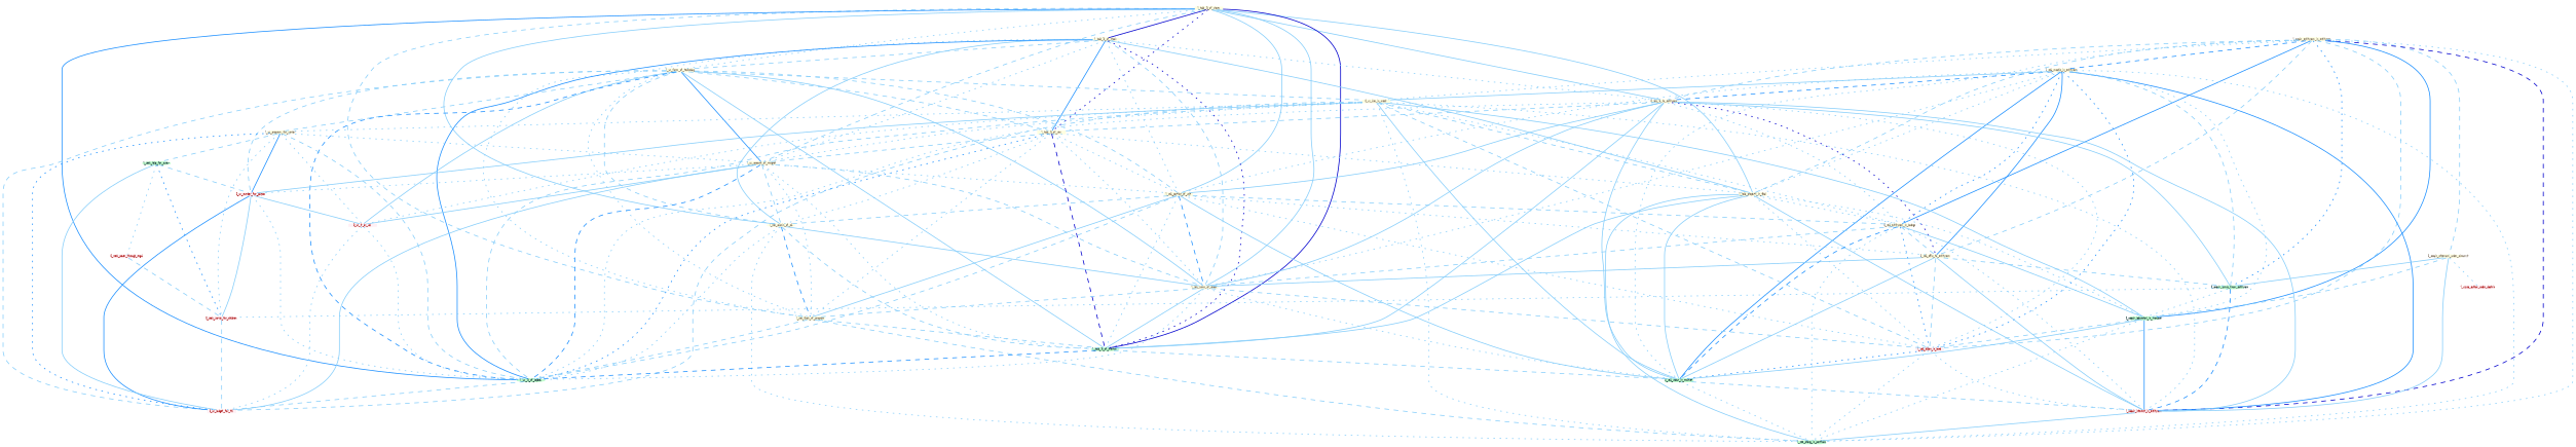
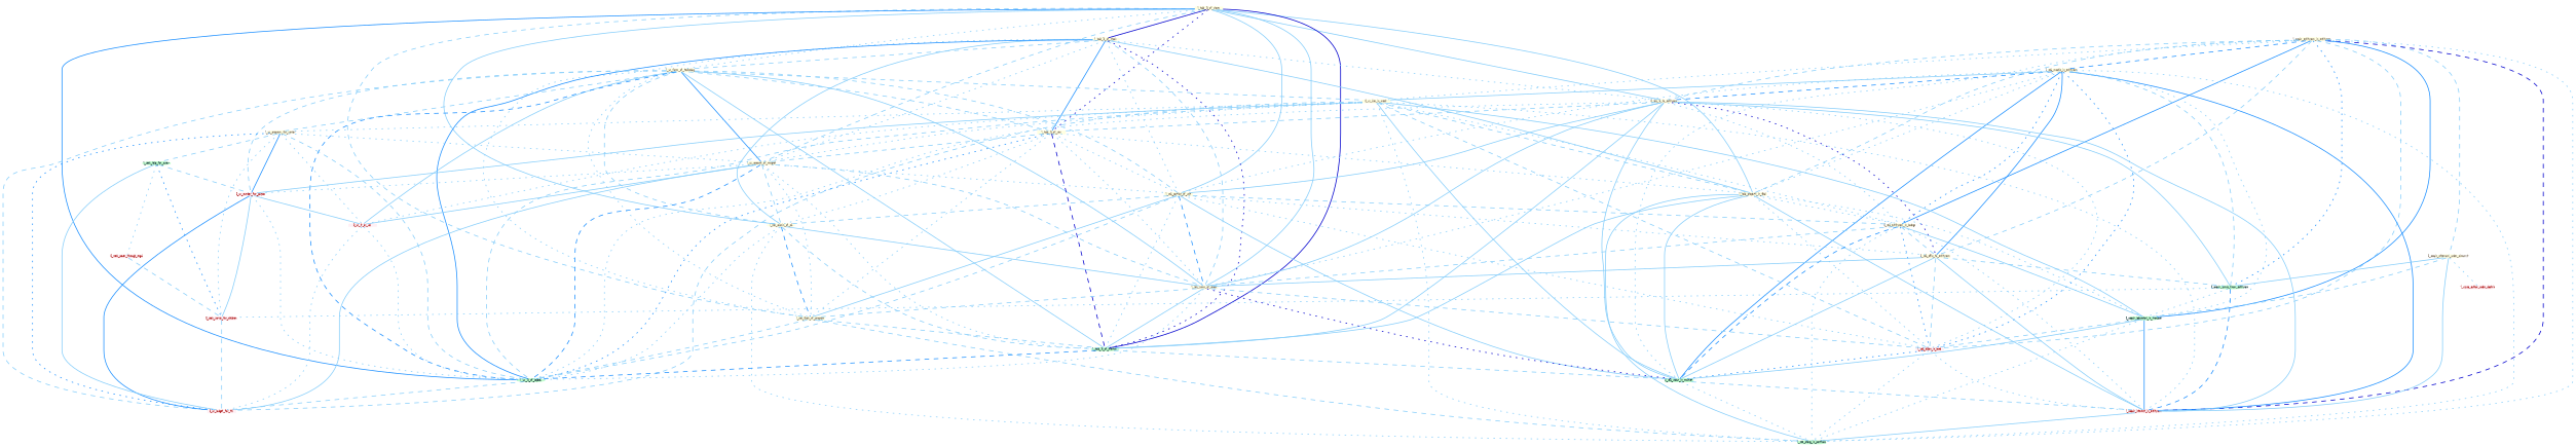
  graph {
    fontname="Patrick Hand"
    node [color="#ffffe0" fixedsize=true fontcolor="#8b7d6b" fontname="Patrick Hand" fontsize=4 shape=ellipse style=filled]
    edge [color="#87cefa" fontname="Patrick Hand" style=dotted w=1]
    "1_hold_%_of_share " [height=.06 shape=cylinder width=.5]
    "1_hold_%_of_stock " [height=.06 width=.5]
    "1_acquir_entitynam_in_entitynam " [height=.06 shape=cylinder width=.5]
    "0_sell_machin_in_entitynam " [height=.06 shape=cylinder width=.5]
    "0_sell_%_to_entitynam " [height=.06 width=.5]
    "1_us_form_of_technolog " [height=.06 shape=note width=.5]
    "0_us_line_in_meet " [height=.06 shape=cylinder width=.5]
    "1_hold_%_of_yen " [height=.06 shape=note width=.5]
    "1_hold_properti_in_field " [height=.06 shape=cylinder width=.5]
    "1_us_program_for_worker " [height=.06 width=.5]
    "1_us_account_of_magnat " [height=.06 shape=cylinder width=.5]
    "1_sell_portion_of_unit " [height=.06 shape=note width=.5]
    "0_sell_entitynam_in_bodega " [height=.06 width=.5]
    "0_sell_offic_to_entitynam " [height=.06 shape=note width=.5]
    "1_see_culmin_of_all " [height=.06 width=.5]
    "0_acquir_othernum_under_circumst " [height=.06 width=.5]
    "1_sell_some_of_check " [height=.06 width=.5]
    "1_see_flock_of_program " [height=.06 shape=note width=.5]
    "0_seek_power_through_regul " [color="#fff0f5" fontcolor="#b22222" height=.06 shape=cylinder width=.5]
    "0_us_number_for_purpos " [color="#fff0f5" fontcolor="#b22222" height=.06 width=.5]
    "1_sell_billion_in_bond " [color="#fff0f5" fontcolor="#b22222" height=.06 shape=note width=.5]
    "0_us_it_as_wai " [color="#fff0f5" fontcolor="#b22222" height=.06 shape=cylinder width=.5]
    "1_usurp_author_under_doctrin " [color="#fff0f5" fontcolor="#b22222" height=.06 shape=note width=.5]
    "1_acquir_interest_in_entitynam " [color="#fff0f5" fontcolor="#b22222" height=.06 shape=note width=.5]
    "0_seek_servic_for_children " [color="#fff0f5" fontcolor="#b22222" height=.06 shape=note width=.5]
    "0_us_budget_for_thi " [color="#fff0f5" fontcolor="#b22222" height=.06 shape=note width=.5]
    "1_hold_%_of_market " [color="#BDFCC9" fontcolor="#2f4f4f" height=.06 width=.5]
    "1_us_%_of_capabl " [color="#BDFCC9" fontcolor="#2f4f4f" height=.06 width=.5]
    "0_acquir_servic_from_entitynam " [color="#BDFCC9" fontcolor="#2f4f4f" height=.06 width=.5]
    "0_acquir_laboratori_in_transact " [color="#BDFCC9" fontcolor="#2f4f4f" height=.06 shape=cylinder width=.5]
    "0_sell_secur_in_market " [color="#BDFCC9" fontcolor="#2f4f4f" height=.06 shape=note width=.5]
    "1_see_chang_in_portfolio " [color="#BDFCC9" fontcolor="#2f4f4f" height=.06 shape=cylinder width=.5]
    "1_seek_help_for_owner " [color="#BDFCC9" fontcolor="#2f4f4f" height=.06 width=.5]
    subgraph sub_1 {
      "1_hold_%_of_share "
      "1_hold_%_of_stock "
      "1_acquir_entitynam_in_entitynam "
      "0_sell_machin_in_entitynam "
      "0_sell_%_to_entitynam "
      "1_us_form_of_technolog "
      "0_us_line_in_meet "
      "1_hold_%_of_yen "
      "1_hold_properti_in_field "
      "1_us_program_for_worker "
      "1_us_account_of_magnat "
      "1_sell_portion_of_unit "
      "0_sell_entitynam_in_bodega "
      "0_sell_offic_to_entitynam "
      "1_see_culmin_of_all "
      "0_acquir_othernum_under_circumst "
      "1_sell_some_of_check "
      "1_see_flock_of_program "
    }
    subgraph sub_2 {
      "0_seek_power_through_regul "
      "0_us_number_for_purpos "
      "1_sell_billion_in_bond "
      "0_us_it_as_wai "
      "1_usurp_author_under_doctrin "
      "1_acquir_interest_in_entitynam "
      "0_seek_servic_for_children "
      "0_us_budget_for_thi "
    }
    "1_hold_%_of_share " -- "1_hold_%_of_stock " [color="#0000cd" style=solid w=3]
    "1_hold_%_of_share " -- "0_sell_%_to_entitynam " [style=solid]
    "1_hold_%_of_share " -- "1_us_form_of_technolog "
    "1_hold_%_of_share " -- "1_hold_%_of_yen " [color="#0000cd" w=3]
    "1_hold_%_of_share " -- "1_hold_properti_in_field " [style=solid]
    "1_hold_%_of_share " -- "1_us_account_of_magnat " [style=dashed]
    "1_hold_%_of_share " -- "1_sell_portion_of_unit " [style=solid]
    "1_hold_%_of_share " -- "1_see_culmin_of_all " [style=solid]
    "1_hold_%_of_share " -- "1_sell_some_of_check " [style=solid]
    "1_hold_%_of_share " -- "1_see_flock_of_program " [style=dashed]
    "1_hold_%_of_share " -- "1_hold_%_of_market " [color="#0000cd" style=solid w=3]
    "1_hold_%_of_share " -- "1_us_%_of_capabl " [color="#1e90ff" style=solid w=2]
    "1_hold_%_of_stock " -- "0_sell_%_to_entitynam "
    "1_hold_%_of_stock " -- "1_us_form_of_technolog " [style=dashed]
    "1_hold_%_of_stock " -- "1_hold_%_of_yen " [color="#1e90ff" style=solid w=3]
    "1_hold_%_of_stock " -- "1_hold_properti_in_field " [style=solid]
    "1_hold_%_of_stock " -- "1_us_account_of_magnat "
    "1_hold_%_of_stock " -- "1_sell_portion_of_unit "
    "1_hold_%_of_stock " -- "1_see_culmin_of_all " [style=solid]
    "1_hold_%_of_stock " -- "1_sell_some_of_check " [style=dashed]
    "1_hold_%_of_stock " -- "1_see_flock_of_program "
    "1_hold_%_of_stock " -- "1_hold_%_of_market " [color="#0000cd" w=3]
    "1_hold_%_of_stock " -- "1_us_%_of_capabl " [color="#1e90ff" style=solid w=2]
    "1_acquir_entitynam_in_entitynam " -- "0_sell_machin_in_entitynam " [color="#1e90ff" style=dashed w=2]
    "1_acquir_entitynam_in_entitynam " -- "0_sell_%_to_entitynam " [style=dashed]
    "1_acquir_entitynam_in_entitynam " -- "0_us_line_in_meet "
    "1_acquir_entitynam_in_entitynam " -- "1_hold_properti_in_field " [style=dashed]
    "1_acquir_entitynam_in_entitynam " -- "0_sell_entitynam_in_bodega " [color="#1e90ff" style=solid w=2]
    "1_acquir_entitynam_in_entitynam " -- "0_sell_offic_to_entitynam " [style=dashed]
    "1_acquir_entitynam_in_entitynam " -- "0_acquir_othernum_under_circumst " [style=dashed]
    "1_acquir_entitynam_in_entitynam " -- "1_sell_billion_in_bond " [style=dashed]
    "1_acquir_entitynam_in_entitynam " -- "1_acquir_interest_in_entitynam " [color="#0000cd" style=dashed w=3]
    "1_acquir_entitynam_in_entitynam " -- "0_acquir_servic_from_entitynam " [color="#1e90ff" w=2]
    "1_acquir_entitynam_in_entitynam " -- "0_acquir_laboratori_in_transact " [color="#1e90ff" style=solid w=2]
    "1_acquir_entitynam_in_entitynam " -- "0_sell_secur_in_market "
    "1_acquir_entitynam_in_entitynam " -- "1_see_chang_in_portfolio "
    "0_sell_machin_in_entitynam " -- "0_sell_%_to_entitynam " [color="#1e90ff" style=dashed w=2]
    "0_sell_machin_in_entitynam " -- "0_us_line_in_meet " [style=solid]
    "0_sell_machin_in_entitynam " -- "1_hold_properti_in_field "
    "0_sell_machin_in_entitynam " -- "1_sell_portion_of_unit "
    "0_sell_machin_in_entitynam " -- "0_sell_entitynam_in_bodega " [color="#1e90ff" w=2]
    "0_sell_machin_in_entitynam " -- "0_sell_offic_to_entitynam " [color="#1e90ff" style=solid w=2]
    "0_sell_machin_in_entitynam " -- "1_sell_some_of_check "
    "0_sell_machin_in_entitynam " -- "1_sell_billion_in_bond " [color="#1e90ff" w=2]
    "0_sell_machin_in_entitynam " -- "1_acquir_interest_in_entitynam " [color="#1e90ff" style=solid w=2]
    "0_sell_machin_in_entitynam " -- "0_acquir_servic_from_entitynam " [style=dashed]
    "0_sell_machin_in_entitynam " -- "0_acquir_laboratori_in_transact "
    "0_sell_machin_in_entitynam " -- "0_sell_secur_in_market " [color="#1e90ff" style=solid w=2]
    "0_sell_machin_in_entitynam " -- "1_see_chang_in_portfolio "
    "0_sell_%_to_entitynam " -- "1_hold_%_of_yen " [style=dashed]
    "0_sell_%_to_entitynam " -- "1_sell_portion_of_unit " [style=solid]
    "0_sell_%_to_entitynam " -- "0_sell_entitynam_in_bodega "
    "0_sell_%_to_entitynam " -- "0_sell_offic_to_entitynam " [color="#0000cd" w=3]
    "0_sell_%_to_entitynam " -- "1_sell_some_of_check " [style=solid]
    "0_sell_%_to_entitynam " -- "1_sell_billion_in_bond "
    "0_sell_%_to_entitynam " -- "1_acquir_interest_in_entitynam " [style=solid]
    "0_sell_%_to_entitynam " -- "1_hold_%_of_market " [style=solid]
    "0_sell_%_to_entitynam " -- "1_us_%_of_capabl "
    "0_sell_%_to_entitynam " -- "0_acquir_servic_from_entitynam " [style=solid]
    "0_sell_%_to_entitynam " -- "0_sell_secur_in_market " [style=solid]
    "1_us_form_of_technolog " -- "0_us_line_in_meet " [style=dashed]
    "1_us_form_of_technolog " -- "1_hold_%_of_yen " [style=dashed]
    "1_us_form_of_technolog " -- "1_us_program_for_worker " [style=dashed]
    "1_us_form_of_technolog " -- "1_us_account_of_magnat " [color="#1e90ff" style=solid w=2]
    "1_us_form_of_technolog " -- "1_sell_portion_of_unit " [style=dashed]
    "1_us_form_of_technolog " -- "1_see_culmin_of_all " [style=dashed]
    "1_us_form_of_technolog " -- "1_sell_some_of_check " [style=solid]
    "1_us_form_of_technolog " -- "1_see_flock_of_program "
    "1_us_form_of_technolog " -- "0_us_number_for_purpos " [style=dashed]
    "1_us_form_of_technolog " -- "0_us_it_as_wai " [style=solid]
    "1_us_form_of_technolog " -- "0_us_budget_for_thi " [style=dashed]
    "1_us_form_of_technolog " -- "1_hold_%_of_market " [style=solid]
    "1_us_form_of_technolog " -- "1_us_%_of_capabl " [color="#1e90ff" style=dashed w=2]
    "0_us_line_in_meet " -- "1_hold_properti_in_field " [style=dashed]
    "0_us_line_in_meet " -- "1_us_program_for_worker "
    "0_us_line_in_meet " -- "1_us_account_of_magnat "
    "0_us_line_in_meet " -- "0_sell_entitynam_in_bodega "
    "0_us_line_in_meet " -- "0_us_number_for_purpos " [style=solid]
    "0_us_line_in_meet " -- "1_sell_billion_in_bond " [style=dashed]
    "0_us_line_in_meet " -- "0_us_it_as_wai "
    "0_us_line_in_meet " -- "1_acquir_interest_in_entitynam "
    "0_us_line_in_meet " -- "0_us_budget_for_thi " [style=dashed]
    "0_us_line_in_meet " -- "1_us_%_of_capabl " [style=dashed]
    "0_us_line_in_meet " -- "0_acquir_laboratori_in_transact " [style=solid]
    "0_us_line_in_meet " -- "0_sell_secur_in_market " [style=solid]
    "0_us_line_in_meet " -- "1_see_chang_in_portfolio "
    "1_hold_%_of_yen " -- "1_hold_properti_in_field "
    "1_hold_%_of_yen " -- "1_us_account_of_magnat " [style=dashed]
    "1_hold_%_of_yen " -- "1_sell_portion_of_unit "
    "1_hold_%_of_yen " -- "1_see_culmin_of_all "
    "1_hold_%_of_yen " -- "1_sell_some_of_check "
    "1_hold_%_of_yen " -- "1_see_flock_of_program "
    "1_hold_%_of_yen " -- "1_hold_%_of_market " [color="#0000cd" style=dashed w=3]
    "1_hold_%_of_yen " -- "1_us_%_of_capabl " [color="#1e90ff" w=2]
    "1_hold_properti_in_field " -- "0_sell_entitynam_in_bodega "
    "1_hold_properti_in_field " -- "1_sell_billion_in_bond "
    "1_hold_properti_in_field " -- "1_acquir_interest_in_entitynam " [style=solid]
    "1_hold_properti_in_field " -- "1_hold_%_of_market " [style=solid]
    "1_hold_properti_in_field " -- "0_acquir_laboratori_in_transact "
    "1_hold_properti_in_field " -- "0_sell_secur_in_market " [style=solid]
    "1_hold_properti_in_field " -- "1_see_chang_in_portfolio " [style=solid]
    "1_us_program_for_worker " -- "1_us_account_of_magnat "
    "1_us_program_for_worker " -- "0_us_number_for_purpos " [color="#1e90ff" style=solid w=2]
    "1_us_program_for_worker " -- "0_us_it_as_wai "
    "1_us_program_for_worker " -- "0_seek_servic_for_children "
    "1_us_program_for_worker " -- "0_us_budget_for_thi " [color="#1e90ff" w=2]
    "1_us_program_for_worker " -- "1_us_%_of_capabl " [style=dashed]
    "1_us_program_for_worker " -- "1_seek_help_for_owner " [style=dashed]
    "1_us_account_of_magnat " -- "1_sell_portion_of_unit "
    "1_us_account_of_magnat " -- "1_see_culmin_of_all " [style=dashed]
    "1_us_account_of_magnat " -- "1_sell_some_of_check " [style=dashed]
    "1_us_account_of_magnat " -- "1_see_flock_of_program "
    "1_us_account_of_magnat " -- "0_us_number_for_purpos "
    "1_us_account_of_magnat " -- "0_us_it_as_wai " [style=solid]
    "1_us_account_of_magnat " -- "0_us_budget_for_thi " [style=solid]
    "1_us_account_of_magnat " -- "1_hold_%_of_market "
    "1_us_account_of_magnat " -- "1_us_%_of_capabl " [color="#1e90ff" style=dashed w=2]
    "1_sell_portion_of_unit " -- "0_sell_entitynam_in_bodega " [style=dashed]
    "1_sell_portion_of_unit " -- "0_sell_offic_to_entitynam "
    "1_sell_portion_of_unit " -- "1_see_culmin_of_all " [style=dashed]
    "1_sell_portion_of_unit " -- "1_sell_some_of_check " [color="#1e90ff" style=dashed w=2]
    "1_sell_portion_of_unit " -- "1_see_flock_of_program " [style=solid]
    "1_sell_portion_of_unit " -- "1_sell_billion_in_bond "
    "1_sell_portion_of_unit " -- "1_hold_%_of_market "
    "1_sell_portion_of_unit " -- "1_us_%_of_capabl " [style=dashed]
    "1_sell_portion_of_unit " -- "0_sell_secur_in_market " [style=solid]
    "0_sell_entitynam_in_bodega " -- "0_sell_offic_to_entitynam " [style=dashed]
    "0_sell_entitynam_in_bodega " -- "1_sell_some_of_check " [style=dashed]
    "0_sell_entitynam_in_bodega " -- "1_sell_billion_in_bond " [color="#1e90ff" w=2]
    "0_sell_entitynam_in_bodega " -- "1_acquir_interest_in_entitynam "
    "0_sell_entitynam_in_bodega " -- "0_acquir_laboratori_in_transact " [style=solid]
    "0_sell_entitynam_in_bodega " -- "0_sell_secur_in_market " [color="#1e90ff" style=dashed w=2]
    "0_sell_entitynam_in_bodega " -- "1_see_chang_in_portfolio "
    "0_sell_offic_to_entitynam " -- "1_sell_some_of_check " [style=solid]
    "0_sell_offic_to_entitynam " -- "1_sell_billion_in_bond " [style=dashed]
    "0_sell_offic_to_entitynam " -- "1_acquir_interest_in_entitynam " [style=solid]
    "0_sell_offic_to_entitynam " -- "0_acquir_servic_from_entitynam " [style=dashed]
    "0_sell_offic_to_entitynam " -- "0_sell_secur_in_market " [style=solid]
    "1_see_culmin_of_all " -- "1_sell_some_of_check " [style=solid]
    "1_see_culmin_of_all " -- "1_see_flock_of_program " [color="#1e90ff" style=dashed w=2]
    "1_see_culmin_of_all " -- "1_hold_%_of_market " [style=dashed]
    "1_see_culmin_of_all " -- "1_us_%_of_capabl "
    "1_see_culmin_of_all " -- "1_see_chang_in_portfolio "
    "0_acquir_othernum_under_circumst " -- "1_usurp_author_under_doctrin "
    "0_acquir_othernum_under_circumst " -- "1_acquir_interest_in_entitynam " [style=solid]
    "0_acquir_othernum_under_circumst " -- "0_acquir_servic_from_entitynam " [style=solid]
    "0_acquir_othernum_under_circumst " -- "0_acquir_laboratori_in_transact " [style=dashed]
    "1_sell_some_of_check " -- "1_see_flock_of_program " [style=dashed]
    "1_sell_some_of_check " -- "1_sell_billion_in_bond " [style=dashed]
    "1_sell_some_of_check " -- "1_hold_%_of_market " [style=solid]
    "1_sell_some_of_check " -- "1_us_%_of_capabl "
-   "1_sell_some_of_check " -- "0_sell_secur_in_market "
+   "1_sell_some_of_check " -- "0_sell_secur_in_market " [color="#0000cd"]
    "1_see_flock_of_program " -- "1_hold_%_of_market " [style=dashed]
    "1_see_flock_of_program " -- "1_us_%_of_capabl " [style=dashed]
    "1_see_flock_of_program " -- "1_see_chang_in_portfolio " [style=dashed]
    "0_seek_power_through_regul " -- "0_seek_servic_for_children " [style=dashed]
    "0_us_number_for_purpos " -- "0_us_it_as_wai " [style=solid]
    "0_us_number_for_purpos " -- "0_seek_servic_for_children " [style=solid]
    "0_us_number_for_purpos " -- "0_us_budget_for_thi " [color="#1e90ff" style=solid w=2]
    "0_us_number_for_purpos " -- "1_us_%_of_capabl "
    "1_sell_billion_in_bond " -- "1_acquir_interest_in_entitynam "
    "1_sell_billion_in_bond " -- "0_sell_secur_in_market " [color="#1e90ff" w=2]
    "1_sell_billion_in_bond " -- "1_see_chang_in_portfolio "
    "0_us_it_as_wai " -- "0_us_budget_for_thi "
    "0_us_it_as_wai " -- "1_us_%_of_capabl "
    "1_acquir_interest_in_entitynam " -- "1_see_chang_in_portfolio " [style=solid]
    "0_seek_servic_for_children " -- "0_us_budget_for_thi " [style=dashed]
    "1_hold_%_of_market " -- "1_us_%_of_capabl " [color="#1e90ff" style=dashed w=2]
    "1_hold_%_of_market " -- "0_sell_secur_in_market " [style=dashed]
    "1_us_%_of_capabl " -- "0_us_budget_for_thi " [style=dashed]
    "0_acquir_servic_from_entitynam " -- "1_acquir_interest_in_entitynam " [color="#1e90ff" style=dashed w=2]
    "0_acquir_servic_from_entitynam " -- "0_seek_servic_for_children "
    "0_acquir_servic_from_entitynam " -- "0_acquir_laboratori_in_transact "
    "0_acquir_laboratori_in_transact " -- "1_sell_billion_in_bond " [style=dashed]
    "0_acquir_laboratori_in_transact " -- "1_acquir_interest_in_entitynam " [color="#1e90ff" style=solid w=2]
    "0_acquir_laboratori_in_transact " -- "0_sell_secur_in_market " [style=solid]
    "0_acquir_laboratori_in_transact " -- "1_see_chang_in_portfolio "
    "0_sell_secur_in_market " -- "1_acquir_interest_in_entitynam " [style=dashed]
    "0_sell_secur_in_market " -- "1_see_chang_in_portfolio "
    "1_seek_help_for_owner " -- "0_seek_power_through_regul "
    "1_seek_help_for_owner " -- "0_us_number_for_purpos " [style=dashed]
    "1_seek_help_for_owner " -- "0_seek_servic_for_children " [color="#1e90ff" w=2]
    "1_seek_help_for_owner " -- "0_us_budget_for_thi " [style=solid]
  }
